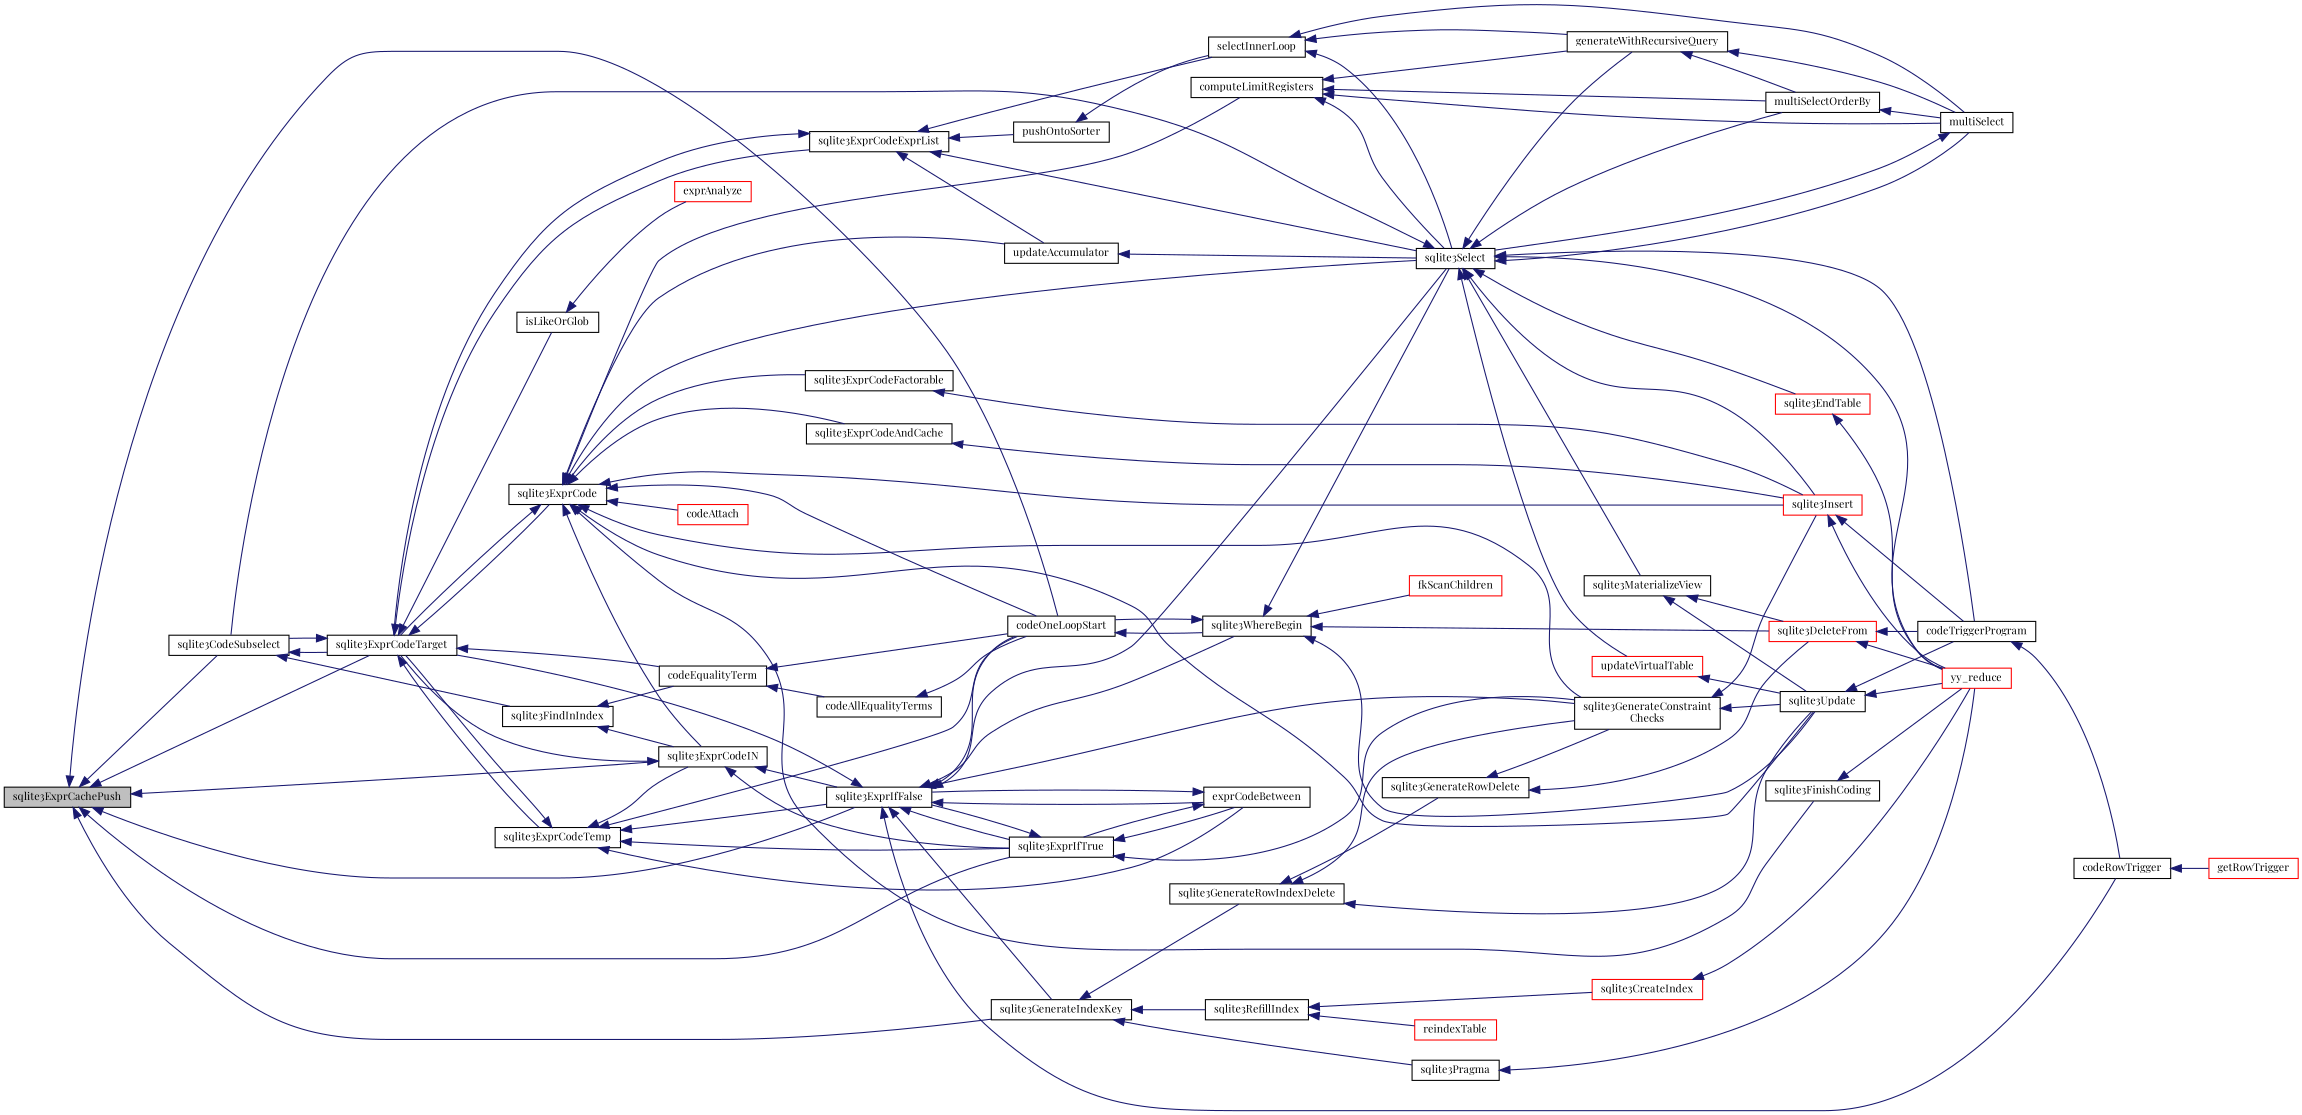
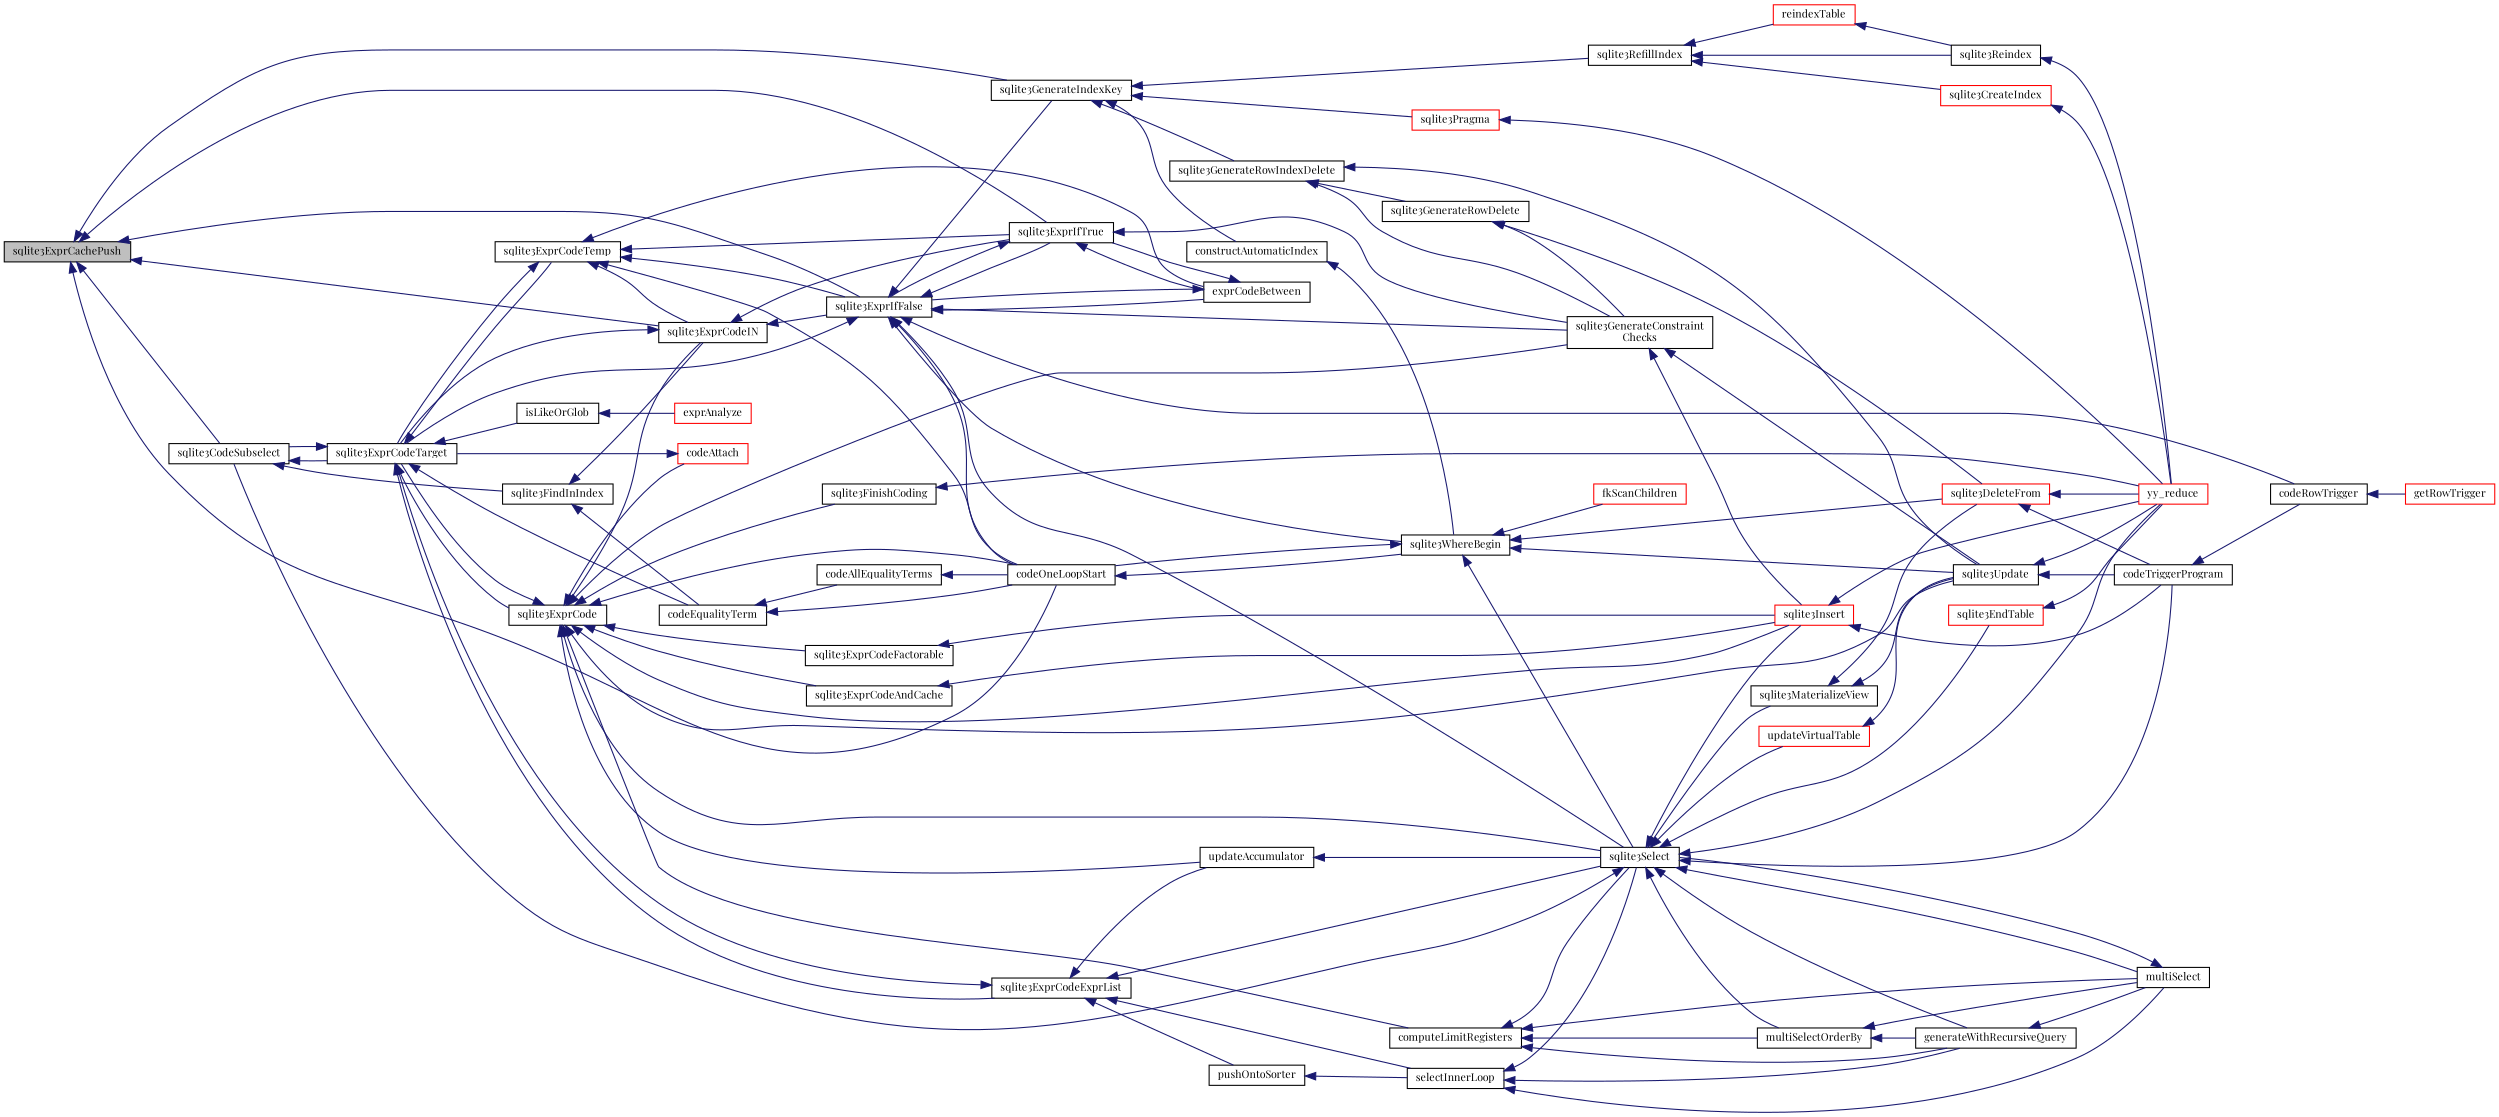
  digraph {
    fontname="Playfair Display"
    rankdir=LR
    node [color=black fillcolor=white fontname="Playfair Display" fontsize=10 shape=record style=filled]
    edge [color=midnightblue dir=back fontname="Playfair Display" fontsize=10 labelfontname=FreeSans labelfontsize=10 style=solid]
    n1 [fillcolor=grey75 fontcolor=black height=0.2 label=sqlite3ExprCachePush width=0.4]
    n2 [height=0.2 label=sqlite3CodeSubselect width=0.4]
    n3 [height=0.2 label=sqlite3ExprCodeIN width=0.4]
    n4 [height=0.2 label=sqlite3ExprCodeTarget width=0.4]
    n5 [height=0.2 label=sqlite3ExprIfTrue width=0.4]
    n6 [height=0.2 label=sqlite3ExprIfFalse width=0.4]
    n7 [height=0.2 label=sqlite3GenerateIndexKey width=0.4]
    n8 [height=0.2 label=codeOneLoopStart width=0.4]
    n9 [height=0.2 label=sqlite3FindInIndex width=0.4]
    n10 [height=0.2 label=codeEqualityTerm width=0.4]
    n11 [height=0.2 label=sqlite3ExprCodeTemp width=0.4]
    n12 [height=0.2 label=sqlite3ExprCode width=0.4]
    n13 [height=0.2 label=sqlite3ExprCodeExprList width=0.4]
    n14 [height=0.2 label=isLikeOrGlob width=0.4]
    n15 [height=0.2 label=exprCodeBetween width=0.4]
    n16 [height=0.2 label="sqlite3GenerateConstraint\lChecks" width=0.4]
    n17 [height=0.2 label=codeRowTrigger width=0.4]
    n18 [height=0.2 label=sqlite3WhereBegin width=0.4]
    n19 [height=0.2 label=sqlite3Select width=0.4]
    n20 [height=0.2 label=sqlite3RefillIndex width=0.4]
    n21 [height=0.2 label=sqlite3GenerateRowIndexDelete width=0.4]
-   n22 [height=0.2 label=sqlite3Pragma width=0.4]
+   n22 [color=red height=0.2 label=sqlite3Pragma width=0.4]
+   n23 [height=0.2 label=constructAutomaticIndex width=0.4]
    n24 [height=0.2 label=codeAllEqualityTerms width=0.4]
    n25 [height=0.2 label=sqlite3Update width=0.4]
    n26 [color=red height=0.2 label=sqlite3Insert width=0.4]
    n27 [height=0.2 label=sqlite3ExprCodeFactorable width=0.4]
    n28 [height=0.2 label=sqlite3ExprCodeAndCache width=0.4]
    n29 [color=red height=0.2 label=codeAttach width=0.4]
    n30 [height=0.2 label=sqlite3FinishCoding width=0.4]
    n31 [height=0.2 label=computeLimitRegisters width=0.4]
    n32 [height=0.2 label=updateAccumulator width=0.4]
    n33 [height=0.2 label=pushOntoSorter width=0.4]
    n34 [height=0.2 label=selectInnerLoop width=0.4]
    n35 [color=red height=0.2 label=exprAnalyze width=0.4]
    n36 [color=red height=0.2 label=getRowTrigger width=0.4]
    n37 [color=red height=0.2 label=sqlite3DeleteFrom width=0.4]
    n38 [color=red height=0.2 label=fkScanChildren width=0.4]
    n39 [color=red height=0.2 label=yy_reduce width=0.4]
    n40 [height=0.2 label=codeTriggerProgram width=0.4]
    n41 [color=red height=0.2 label=sqlite3EndTable width=0.4]
    n42 [height=0.2 label=sqlite3MaterializeView width=0.4]
    n43 [height=0.2 label=generateWithRecursiveQuery width=0.4]
    n44 [height=0.2 label=multiSelect width=0.4]
    n45 [height=0.2 label=multiSelectOrderBy width=0.4]
    n46 [color=red height=0.2 label=updateVirtualTable width=0.4]
    n47 [color=red height=0.2 label=sqlite3CreateIndex width=0.4]
    n48 [color=red height=0.2 label=reindexTable width=0.4]
+   n49 [height=0.2 label=sqlite3Reindex width=0.4]
    n50 [height=0.2 label=sqlite3GenerateRowDelete width=0.4]
    n1 -> n2
    n1 -> n3
-   n1 -> n4
+   n29 -> n4
    n1 -> n5
    n1 -> n6
    n1 -> n7
    n1 -> n8
    n2 -> n4
    n2 -> n9
    n3 -> n4
    n3 -> n5
    n3 -> n6
    n4 -> n2
    n4 -> n10
    n4 -> n11
    n4 -> n12
    n4 -> n13
    n4 -> n14
    n5 -> n6
    n5 -> n15
    n5 -> n16
    n6 -> n4
    n6 -> n5
    n6 -> n7
    n6 -> n8
    n6 -> n15
    n6 -> n16
    n6 -> n17
    n6 -> n18
    n6 -> n19
    n7 -> n20
    n7 -> n21
    n7 -> n22
+   n7 -> n23
    n8 -> n18
    n9 -> n3
    n9 -> n10
    n10 -> n8
    n10 -> n24
    n11 -> n3
    n11 -> n4
    n11 -> n5
    n11 -> n6
    n11 -> n8
    n11 -> n15
    n12 -> n3
    n12 -> n4
    n12 -> n8
    n12 -> n16
    n12 -> n19
    n12 -> n25
    n12 -> n26
    n12 -> n27
    n12 -> n28
    n12 -> n29
    n12 -> n30
    n12 -> n31
    n12 -> n32
    n13 -> n4
    n13 -> n19
    n13 -> n32
    n13 -> n33
    n13 -> n34
    n14 -> n35
    n15 -> n5
    n15 -> n6
    n16 -> n25
    n16 -> n26
    n17 -> n36
    n18 -> n8
    n18 -> n19
    n18 -> n25
    n18 -> n37
    n18 -> n38
    n19 -> n2
    n19 -> n26
    n19 -> n39
    n19 -> n40
    n19 -> n41
    n19 -> n42
    n19 -> n43
    n19 -> n44
    n19 -> n45
    n19 -> n46
    n20 -> n47
    n20 -> n48
+   n20 -> n49
    n21 -> n16
    n21 -> n25
    n21 -> n50
    n22 -> n39
+   n23 -> n18
    n24 -> n8
    n25 -> n39
    n25 -> n40
    n26 -> n39
    n26 -> n40
    n27 -> n26
    n28 -> n26
    n30 -> n39
    n31 -> n19
    n31 -> n43
    n31 -> n44
    n31 -> n45
    n32 -> n19
    n33 -> n34
    n34 -> n19
    n34 -> n43
    n34 -> n44
    n37 -> n39
    n37 -> n40
    n40 -> n17
    n41 -> n39
    n42 -> n25
    n42 -> n37
    n43 -> n44
    n44 -> n19
-   n43 -> n45
+   n45 -> n43
    n45 -> n44
    n46 -> n25
    n47 -> n39
+   n48 -> n49
+   n49 -> n39
    n50 -> n16
    n50 -> n37
  }
